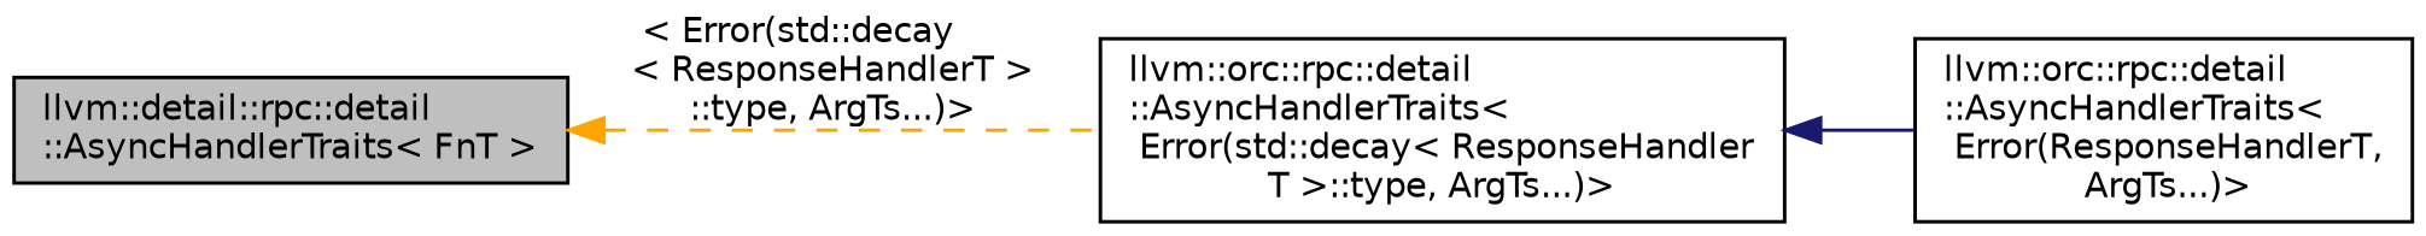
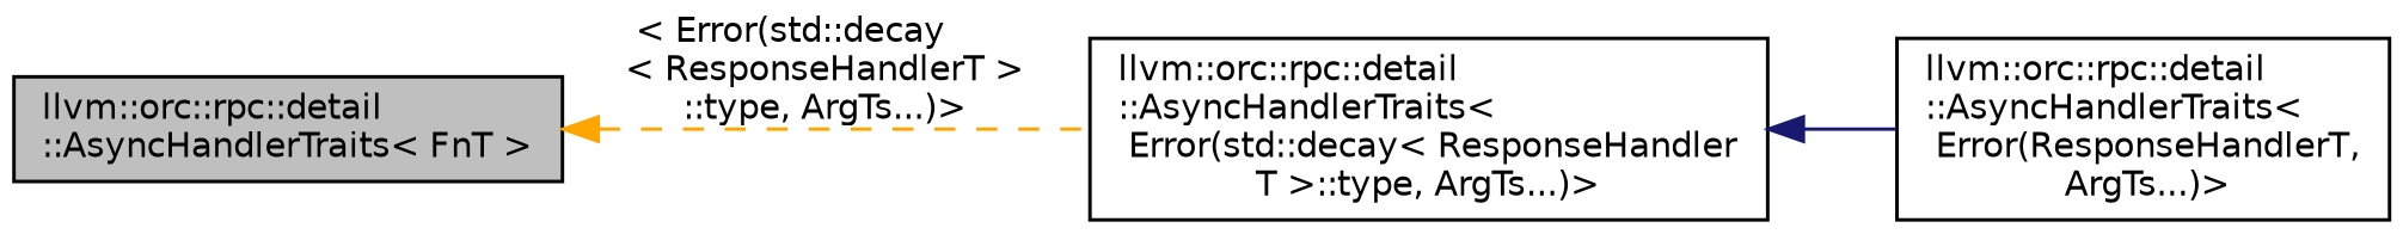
  digraph {
    rankdir=LR
    node [color=black fontname=Helvetica fontsize=10 shape=box]
    edge [dir=back fontname=Helvetica fontsize=10 labelfontname=Helvetica labelfontsize=10]
-   n1 [fillcolor=grey75 fontcolor=black height=0.2 label="llvm::detail::rpc::detail\l::AsyncHandlerTraits\< FnT \>" style=filled width=0.4]
+   n1 [fillcolor=grey75 fontcolor=black height=0.2 label="llvm::orc::rpc::detail\l::AsyncHandlerTraits\< FnT \>" style=filled width=0.4]
    n2 [height=0.2 label="llvm::orc::rpc::detail\l::AsyncHandlerTraits\<\l Error(std::decay\< ResponseHandler\lT \>::type, ArgTs...)\>" width=0.4]
    n3 [height=0.2 label="llvm::orc::rpc::detail\l::AsyncHandlerTraits\<\l Error(ResponseHandlerT,\l ArgTs...)\>" width=0.4]
    n1 -> n2 [color=orange label=" \< Error(std::decay\l\< ResponseHandlerT \>\l::type, ArgTs...)\>" style=dashed]
    n2 -> n3 [color=midnightblue style=solid]
  }
